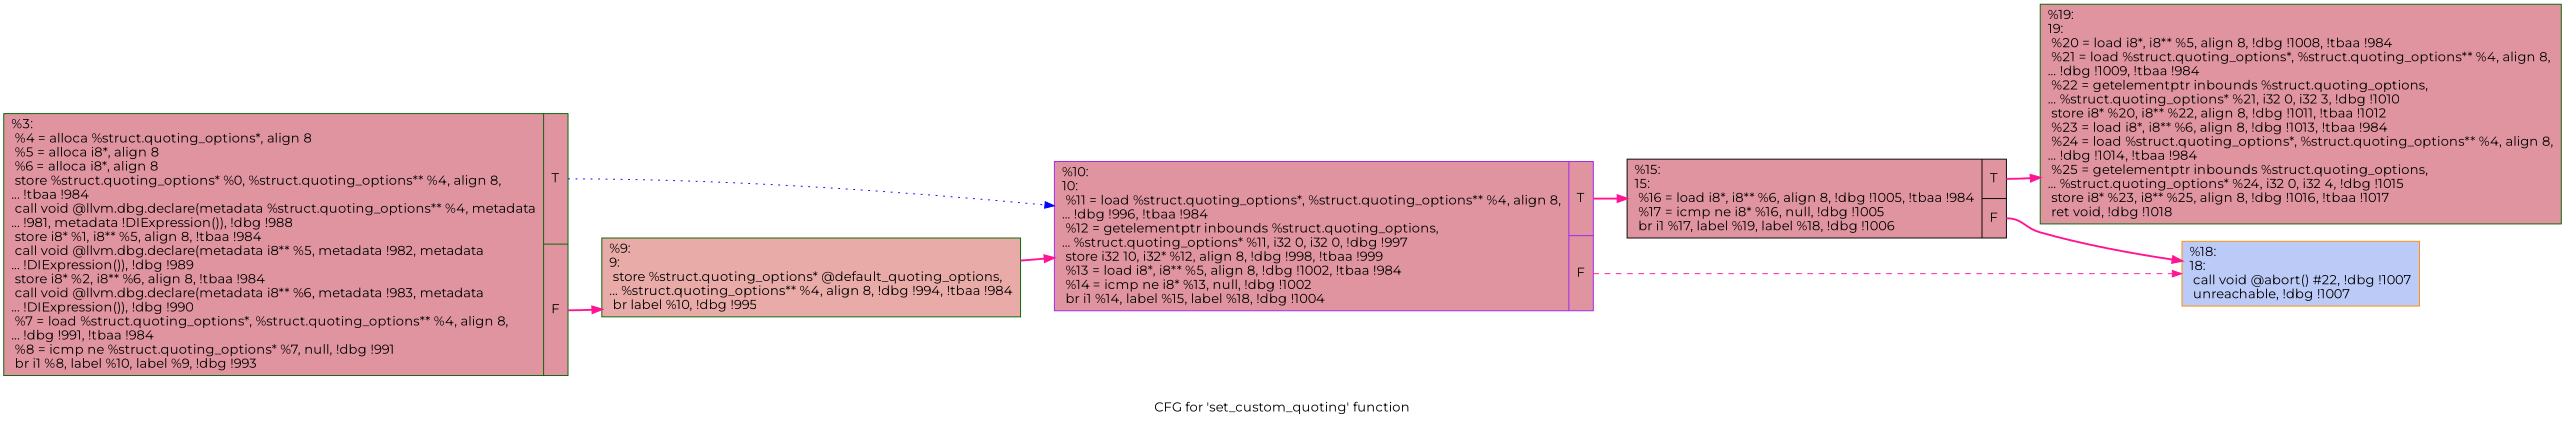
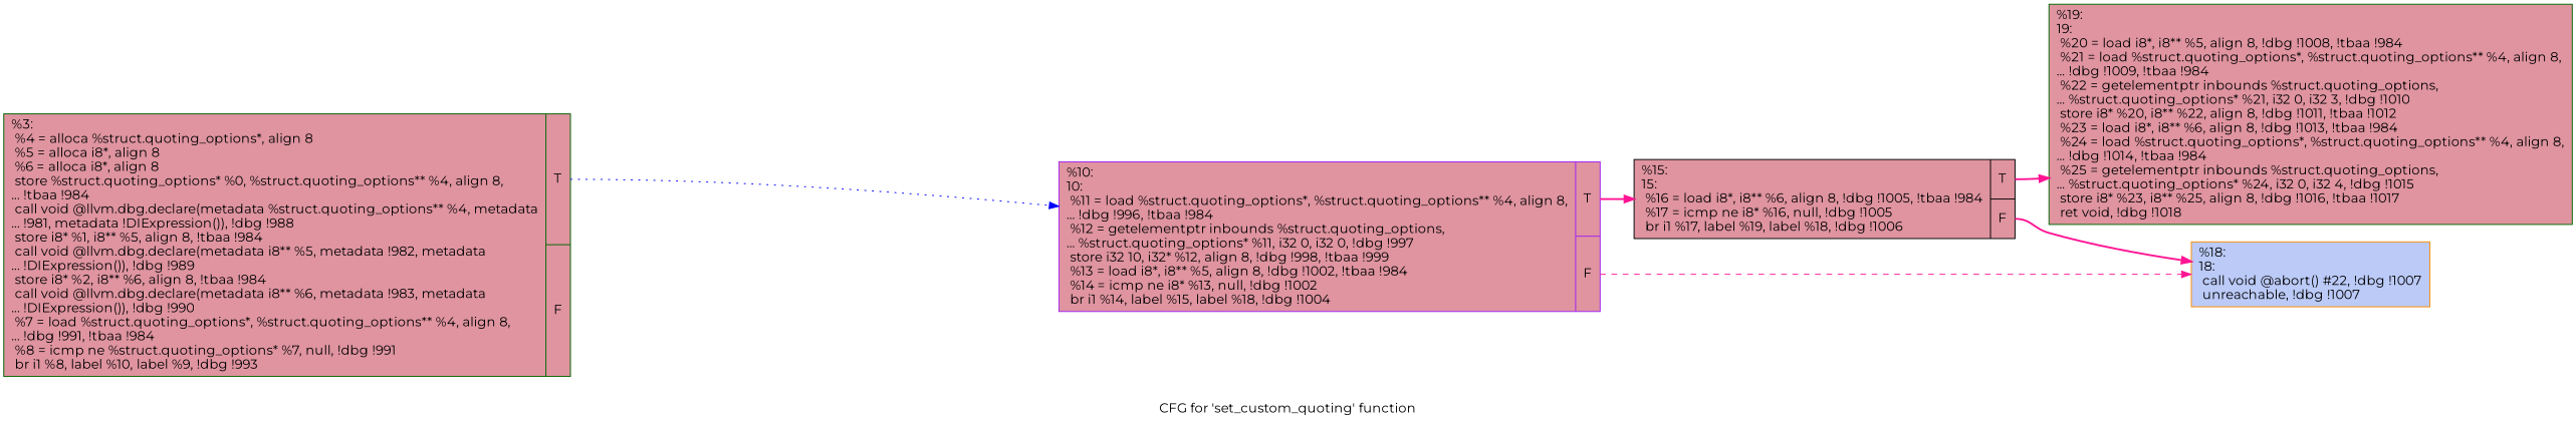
  digraph {
    label="CFG for 'set_custom_quoting' function"
    rankdir=LR
    fontname=Montserrat
    node [color=darkgreen fillcolor="#b70d2870" shape=record style=filled fontname=Montserrat]
    edge [tailport=s0 color=deeppink style=bold fontname=Montserrat]
    n1 [label="{%3:\l  %4 = alloca %struct.quoting_options*, align 8\l  %5 = alloca i8*, align 8\l  %6 = alloca i8*, align 8\l  store %struct.quoting_options* %0, %struct.quoting_options** %4, align 8,\l... !tbaa !984\l  call void @llvm.dbg.declare(metadata %struct.quoting_options** %4, metadata\l... !981, metadata !DIExpression()), !dbg !988\l  store i8* %1, i8** %5, align 8, !tbaa !984\l  call void @llvm.dbg.declare(metadata i8** %5, metadata !982, metadata\l... !DIExpression()), !dbg !989\l  store i8* %2, i8** %6, align 8, !tbaa !984\l  call void @llvm.dbg.declare(metadata i8** %6, metadata !983, metadata\l... !DIExpression()), !dbg !990\l  %7 = load %struct.quoting_options*, %struct.quoting_options** %4, align 8,\l... !dbg !991, !tbaa !984\l  %8 = icmp ne %struct.quoting_options* %7, null, !dbg !991\l  br i1 %8, label %10, label %9, !dbg !993\l|{<s0>T|<s1>F}}"]
    n2 [color=purple label="{%10:\l10:                                               \l  %11 = load %struct.quoting_options*, %struct.quoting_options** %4, align 8,\l... !dbg !996, !tbaa !984\l  %12 = getelementptr inbounds %struct.quoting_options,\l... %struct.quoting_options* %11, i32 0, i32 0, !dbg !997\l  store i32 10, i32* %12, align 8, !dbg !998, !tbaa !999\l  %13 = load i8*, i8** %5, align 8, !dbg !1002, !tbaa !984\l  %14 = icmp ne i8* %13, null, !dbg !1002\l  br i1 %14, label %15, label %18, !dbg !1004\l|{<s0>T|<s1>F}}"]
-   n3 [fillcolor="#cc403a70" label="{%9:\l9:                                                \l  store %struct.quoting_options* @default_quoting_options,\l... %struct.quoting_options** %4, align 8, !dbg !994, !tbaa !984\l  br label %10, !dbg !995\l}"]
    n4 [color=black label="{%15:\l15:                                               \l  %16 = load i8*, i8** %6, align 8, !dbg !1005, !tbaa !984\l  %17 = icmp ne i8* %16, null, !dbg !1005\l  br i1 %17, label %19, label %18, !dbg !1006\l|{<s0>T|<s1>F}}"]
    n5 [color=darkorange fillcolor="#6687ed70" label="{%18:\l18:                                               \l  call void @abort() #22, !dbg !1007\l  unreachable, !dbg !1007\l}"]
    n6 [label="{%19:\l19:                                               \l  %20 = load i8*, i8** %5, align 8, !dbg !1008, !tbaa !984\l  %21 = load %struct.quoting_options*, %struct.quoting_options** %4, align 8,\l... !dbg !1009, !tbaa !984\l  %22 = getelementptr inbounds %struct.quoting_options,\l... %struct.quoting_options* %21, i32 0, i32 3, !dbg !1010\l  store i8* %20, i8** %22, align 8, !dbg !1011, !tbaa !1012\l  %23 = load i8*, i8** %6, align 8, !dbg !1013, !tbaa !984\l  %24 = load %struct.quoting_options*, %struct.quoting_options** %4, align 8,\l... !dbg !1014, !tbaa !984\l  %25 = getelementptr inbounds %struct.quoting_options,\l... %struct.quoting_options* %24, i32 0, i32 4, !dbg !1015\l  store i8* %23, i8** %25, align 8, !dbg !1016, !tbaa !1017\l  ret void, !dbg !1018\l}"]
    n1 -> n2 [color=blue style=dotted]
-   n1 -> n3 [tailport=s1]
    n2 -> n4
    n2 -> n5 [tailport=s1 style=dashed]
-   n3 -> n2 [tailport=""]
    n4 -> n5 [tailport=s1]
    n4 -> n6
  }
